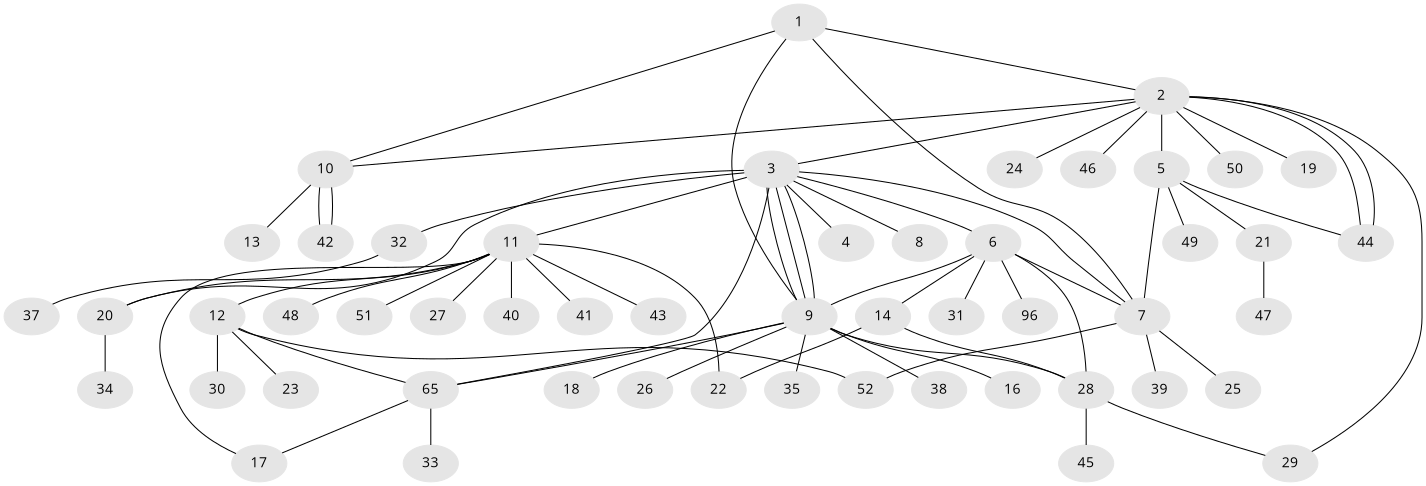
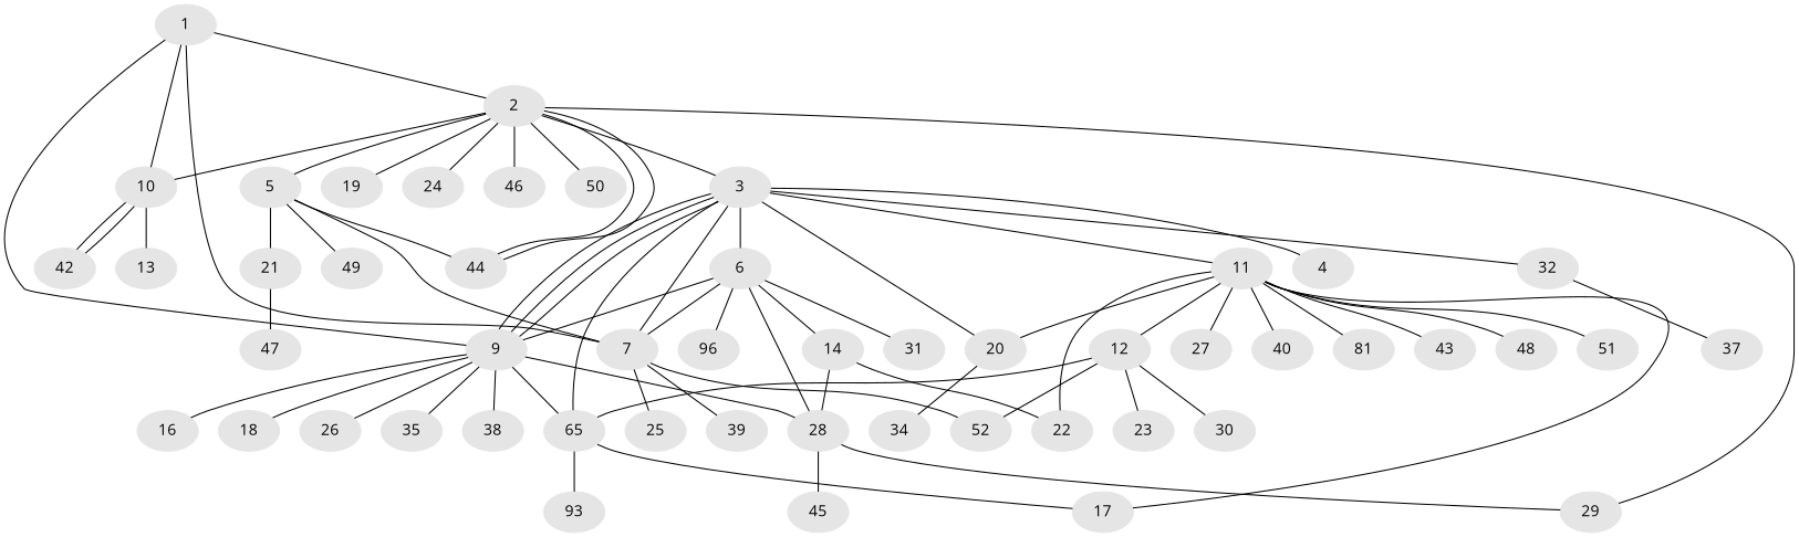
  graph {
    fontname="Open Sans"
    node [color=gray90 fontname="Open Sans" style=filled]
    edge [fontname="Open Sans"]
    1
    2
    7
    9
    10
    3
    5
    19
    24
    29
    44
    46
    50
    25
    39
    52
    n17 [label=65]
    28
    16
    18
    26
    35
    38
    13
    42
    4
    6
-   8
    11
    20
    32
    21
    49
    14
    31
    n36 [label=96]
    12
    17
    22
    27
    40
-   41
+   41 [label=81]
    43
    48
    51
-   33
+   33 [label=93]
    34
    37
    47
    45
    23
    30
    1 -- 2
    1 -- 7
    1 -- 9
    1 -- 10
    2 -- 10
    2 -- 3
    2 -- 5
    2 -- 19
    2 -- 24
    2 -- 29
    2 -- 44
    2 -- 44
    2 -- 46
    2 -- 50
    7 -- 25
    7 -- 39
    7 -- 52
    9 -- n17
    9 -- 28
    9 -- 16
    9 -- 18
    9 -- 26
    9 -- 35
    9 -- 38
    10 -- 13
    10 -- 42
    10 -- 42
    3 -- 7
    3 -- 9
    3 -- 9
    3 -- 9
    3 -- n17
    3 -- 4
    3 -- 6
-   3 -- 8
    3 -- 11
    3 -- 20
    3 -- 32
    5 -- 7
    5 -- 44
    5 -- 21
    5 -- 49
    n17 -- 17
    n17 -- 33
    28 -- 29
    28 -- 45
    6 -- 7
    6 -- 9
    6 -- 28
    6 -- 14
    6 -- 31
    6 -- n36
    11 -- 20
    11 -- 12
    11 -- 17
    11 -- 22
    11 -- 27
    11 -- 40
    11 -- 41
    11 -- 43
    11 -- 48
    11 -- 51
    20 -- 34
    32 -- 37
    21 -- 47
    14 -- 28
    14 -- 22
    12 -- 52
    12 -- n17
    12 -- 23
    12 -- 30
  }
